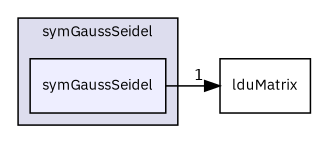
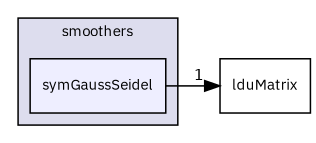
  digraph {
    compound=true
    rankdir=LR
    fontname="IBM Plex Sans"
    node [fontname="IBM Plex Sans" fontsize=10 shape=box]
    n1 [fillcolor="#eeeeff" label=symGaussSeidel pencolor=black style=filled]
    n2 [label=lduMatrix]
    subgraph cluster_1 {
      bgcolor="#ddddee"
      fontsize=10
-     label=symGaussSeidel
+     label=smoothers
      pencolor=black
      n1
    }
    n1 -> n2 [headlabel=1 labeldistance=1.5 labelfontname=Helvetica labelfontsize=10 fontname="IBM Plex Sans"]
  }
